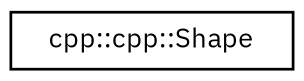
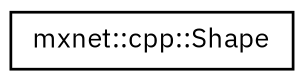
  digraph {
    rankdir=TB
    fontname="IBM Plex Sans"
-   n1 [color=black fillcolor=white fontname="IBM Plex Sans" fontsize=10 height=0.2 label="cpp::cpp::Shape" shape=record style=filled width=0.4]
+   n1 [color=black fillcolor=white fontname="IBM Plex Sans" fontsize=10 height=0.2 label="mxnet::cpp::Shape" shape=record style=filled width=0.4]
  }
